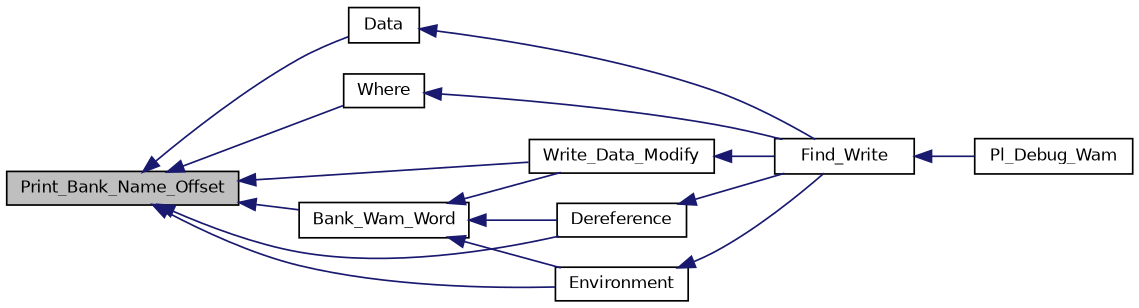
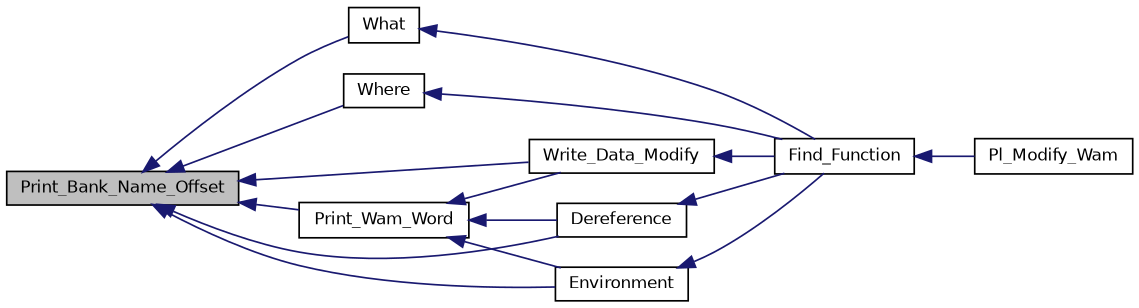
  digraph {
    rankdir=LR
    node [color=black fillcolor=white fontname=Helvetica fontsize=10 shape=record style=filled]
    edge [color=midnightblue dir=back fontname=Helvetica fontsize=10 labelfontname=Helvetica labelfontsize=10 style=solid]
    n1 [fillcolor=grey75 fontcolor=black height=0.2 label=Print_Bank_Name_Offset width=0.4]
    n2 [height=0.2 label=Write_Data_Modify width=0.4]
-   n3 [height=0.2 label=Data width=0.4]
+   n3 [height=0.2 label=What width=0.4]
    n4 [height=0.2 label=Where width=0.4]
    n5 [height=0.2 label=Dereference width=0.4]
    n6 [height=0.2 label=Environment width=0.4]
-   n7 [height=0.2 label=Bank_Wam_Word width=0.4]
-   n8 [height=0.2 label=Find_Write width=0.4]
-   n9 [height=0.2 label=Pl_Debug_Wam width=0.4]
+   n7 [height=0.2 label=Print_Wam_Word width=0.4]
+   n8 [height=0.2 label=Find_Function width=0.4]
+   n9 [height=0.2 label=Pl_Modify_Wam width=0.4]
    n1 -> n2
    n1 -> n3
    n1 -> n4
    n1 -> n5
    n1 -> n6
    n1 -> n7
    n2 -> n8
    n3 -> n8
    n4 -> n8
    n5 -> n8
    n6 -> n8
    n7 -> n2
    n7 -> n5
    n7 -> n6
    n8 -> n9
  }
